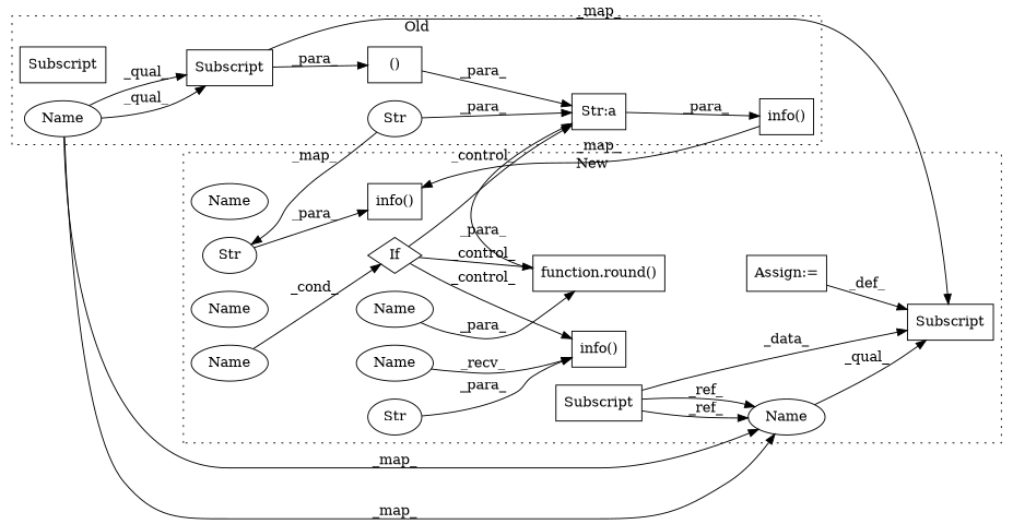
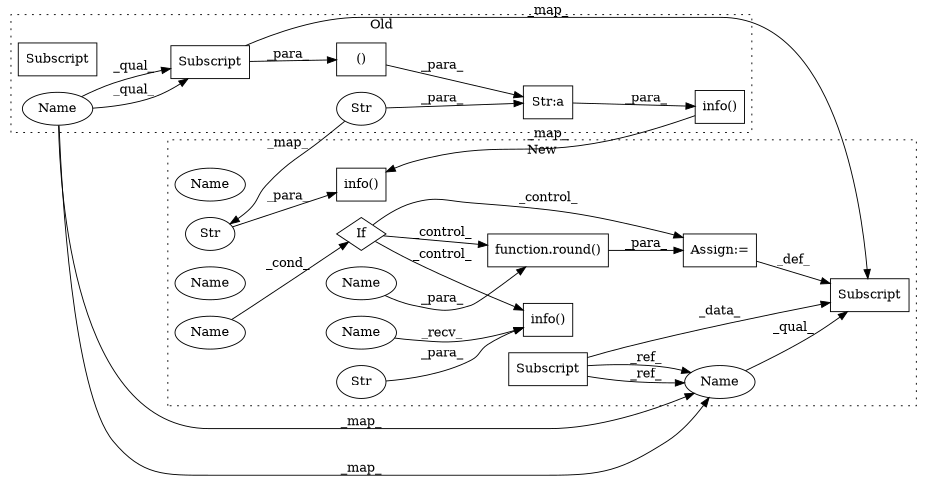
  digraph {
    rankdir=LR
    node [a=87 l="15,0" s="3170,0" shape=box]
    n1 [a=54 l=4 label="()" s=3185]
    n2 [a=63 label=Subscript]
    n3 [a=82 l=3 label="Str:a" s=3166]
    n4 [a=75 l="12,1" label="info()" s="3114,3190"]
    n5 [a=66 l=40 label=Str s=3126 shape=ellipse]
    n6 [a=63 label=Subscript]
    n7 [l=9 label=Name s=3170 shape=ellipse]
    n8 [a=75 l="6,1" label="function.round()" s="3392,3405"]
    n9 [a=68 l=3 label="Assign:=" s=3389]
    n10 [a=96 l=3 label=If s=3264 shape=diamond]
    n11 [a=63 l="20,0" label=Subscript s="3369,0"]
    n12 [a=75 l="12,1" label="info()" s="3288,3355"]
    n13 [a=63 label=Subscript s="3212,0"]
    n14 [a=66 l=55 label=Str s=3300 shape=ellipse]
    n15 [l=7 label=Name s=3267 shape=ellipse]
    n16 [a=75 l="12,1" label="info()" s="3128,3198"]
    n17 [a=66 l=58 label=Str s=3140 shape=ellipse]
    n18 [l=9 label=Name s=3369 shape=ellipse]
    n19 [l=6 label=Name s=3288 shape=ellipse]
    n20 [l=9 label=Name s=3369 shape=ellipse]
    n21 [l=7 label=Name s=3398 shape=ellipse]
    n22 [l=7 label=Name s=3267 shape=ellipse]
    subgraph cluster_1 {
      label=Old
      style=dotted
      n1
      n2
      n3
      n4
      n5
      n6
      n7
    }
    subgraph cluster_2 {
      label=New
      style=dotted
      n8
      n9
      n10
      n11
      n12
      n13
      n14
      n15
      n16
      n17
      n18
      n19
      n20
      n21
      n22
    }
    n1 -> n3 [label=_para_]
    n3 -> n4 [label=_para_]
    n4 -> n16 [label=_map_]
    n5 -> n3 [label=_para_]
    n5 -> n17 [label=_map_]
    n6 -> n1 [label=_para_]
    n6 -> n11 [label=_map_]
    n7 -> n6 [label=_qual_]
    n7 -> n6 [label=_qual_]
    n7 -> n20 [label=_map_]
    n7 -> n20 [label=_map_]
-   n8 -> n3 [label=_para_]
+   n8 -> n9 [label=_para_]
    n9 -> n11 [label=_def_]
    n10 -> n8 [label=_control_]
-   n10 -> n3 [label=_control_]
+   n10 -> n9 [label=_control_]
    n10 -> n12 [label=_control_]
    n13 -> n11 [label=_data_]
    n13 -> n20 [label=_ref_]
    n13 -> n20 [label=_ref_]
    n14 -> n12 [label=_para_]
    n17 -> n16 [label=_para_]
    n19 -> n12 [label=_recv_]
    n20 -> n11 [label=_qual_]
    n21 -> n8 [label=_para_]
    n22 -> n10 [label=_cond_]
  }
